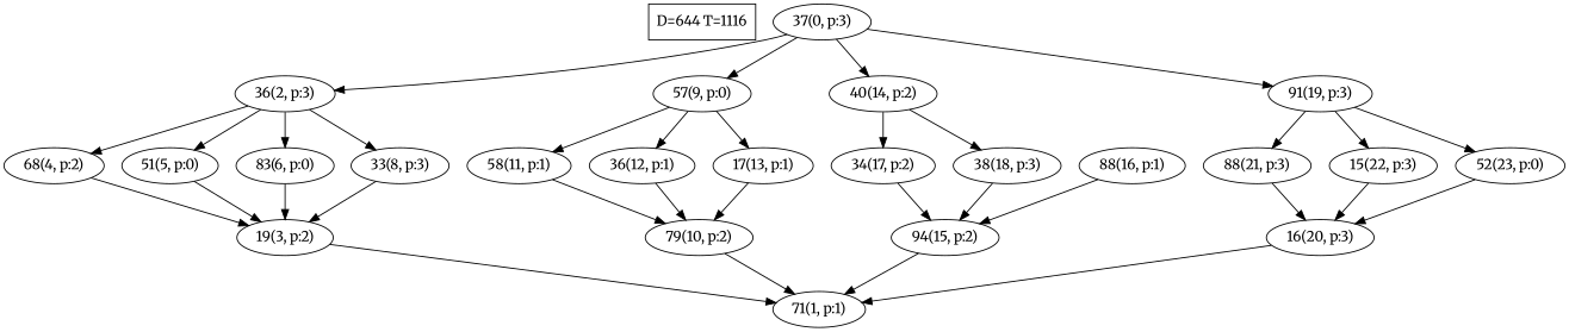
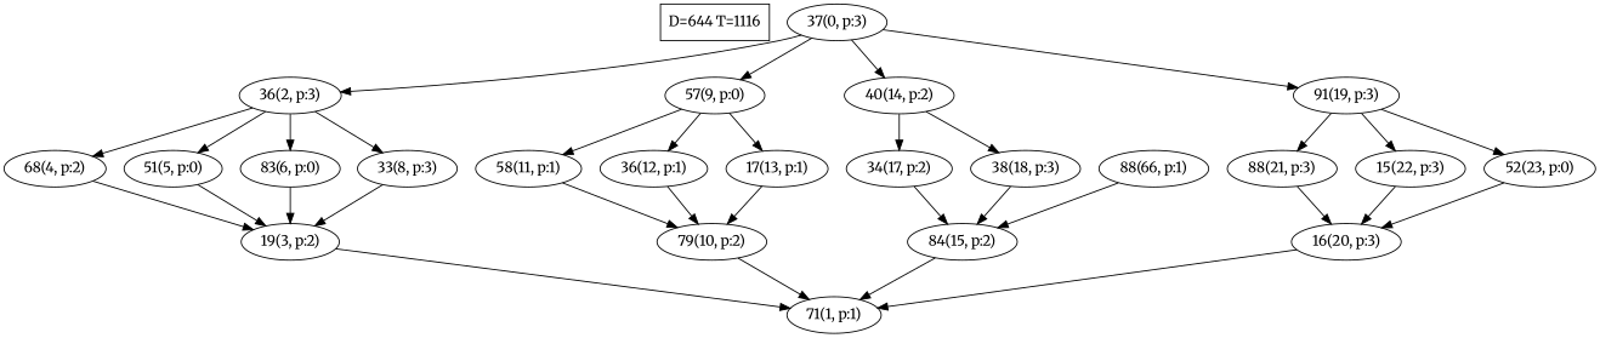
  digraph {
    fontname=Merriweather
    node [fontname=Merriweather]
    edge [fontname=Merriweather]
    n1 [label="D=644 T=1116" shape=box]
    n2 [label="37(0, p:3)"]
    n3 [label="36(2, p:3)"]
    n4 [label="57(9, p:0)"]
    n5 [label="40(14, p:2)"]
    n6 [label="91(19, p:3)"]
    n7 [label="68(4, p:2)"]
    n8 [label="51(5, p:0)"]
    n9 [label="83(6, p:0)"]
    n10 [label="33(8, p:3)"]
    n11 [label="58(11, p:1)"]
    n12 [label="36(12, p:1)"]
    n13 [label="17(13, p:1)"]
    n14 [label="34(17, p:2)"]
    n15 [label="38(18, p:3)"]
    n16 [label="88(21, p:3)"]
    n17 [label="15(22, p:3)"]
    n18 [label="52(23, p:0)"]
    n19 [label="71(1, p:1)"]
    n20 [label="19(3, p:2)"]
    n21 [label="79(10, p:2)"]
-   n22 [label="88(16, p:1)"]
-   n23 [label="94(15, p:2)"]
+   n22 [label="88(66, p:1)"]
+   n23 [label="84(15, p:2)"]
    n24 [label="16(20, p:3)"]
    n2 -> n3
    n2 -> n4
    n2 -> n5
    n2 -> n6
    n3 -> n7
    n3 -> n8
    n3 -> n9
    n3 -> n10
    n4 -> n11
    n4 -> n12
    n4 -> n13
    n5 -> n14
    n5 -> n15
    n6 -> n16
    n6 -> n17
    n6 -> n18
    n7 -> n20
    n8 -> n20
    n9 -> n20
    n10 -> n20
    n11 -> n21
    n12 -> n21
    n13 -> n21
    n14 -> n23
    n15 -> n23
    n16 -> n24
    n17 -> n24
    n18 -> n24
    n20 -> n19
    n21 -> n19
    n22 -> n23
    n23 -> n19
    n24 -> n19
  }
